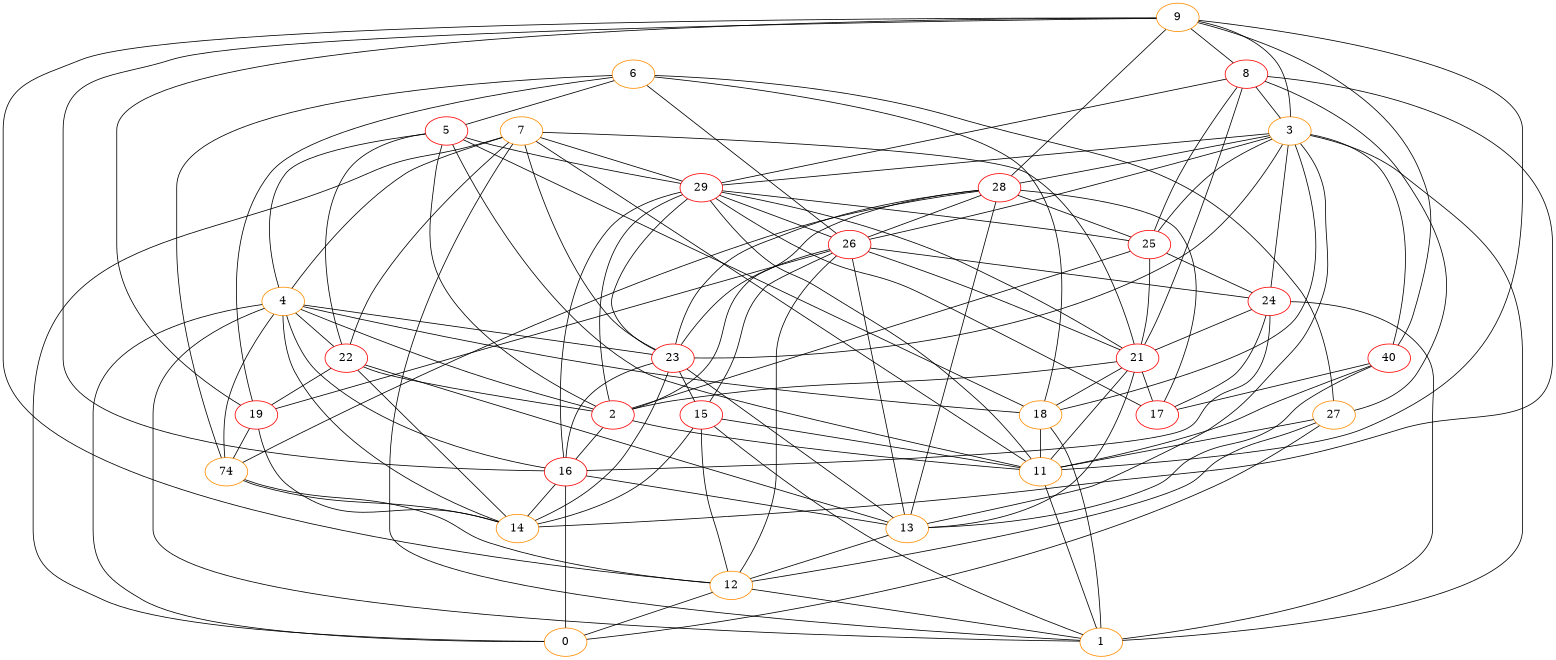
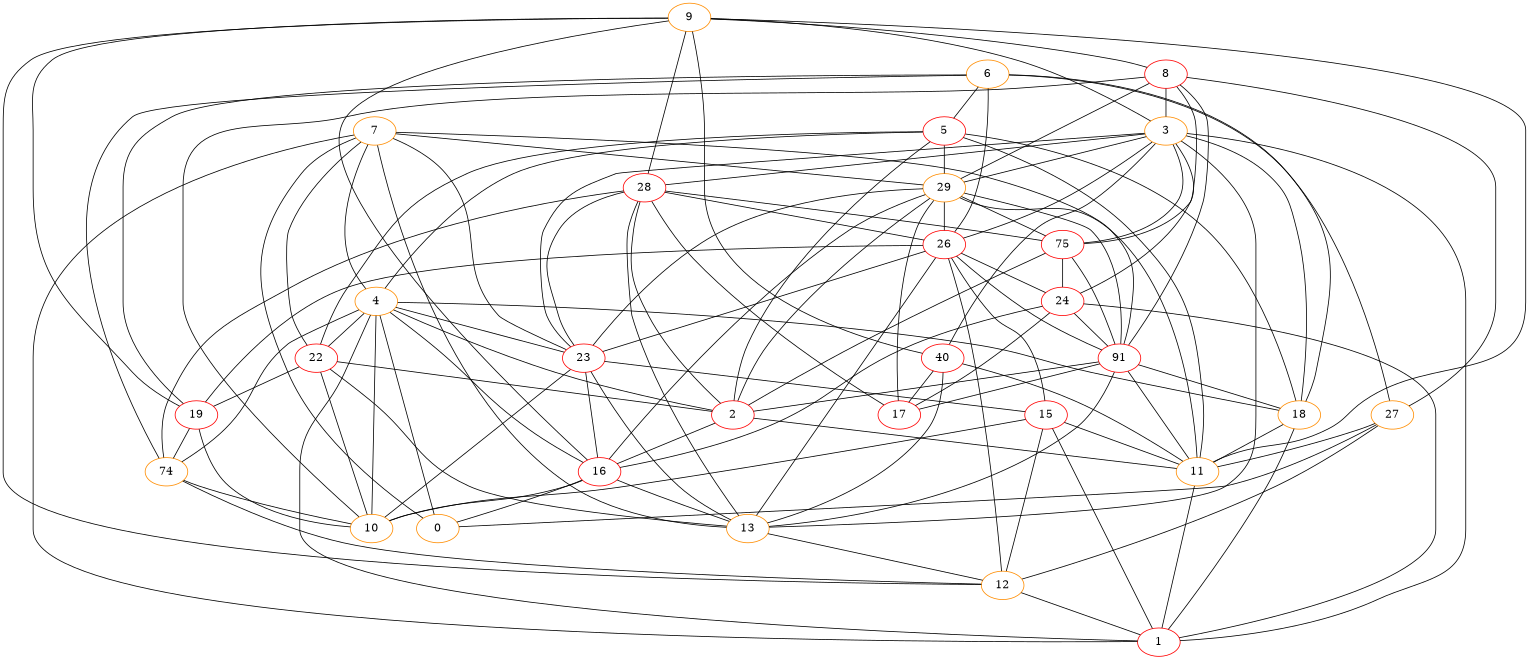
  digraph {
    node [color=red]
    edge [color=black dir=none]
    8
-   10 [color=darkorange label=14]
-   21
+   10 [color=darkorange]
+   21 [label=91]
    27 [color=darkorange]
    3 [color=darkorange]
-   25
-   29
+   25 [label=75]
+   29 [color=darkorange]
    13 [color=darkorange]
    11 [color=darkorange]
    17
    18 [color=darkorange]
    2
    n13 [label=40]
    12 [color=darkorange]
-   1 [color=darkorange]
+   1
    24
    16
    0 [color=darkorange]
    19
    n20 [color=darkorange label=74]
    6 [color=darkorange]
    26
    5
    23
    15
    28
    22
    9 [color=darkorange]
    4 [color=darkorange]
    7 [color=darkorange]
    subgraph sub_1 {
      8
      10
      21
      27
      3
      25
      29
      13
      11
      17
      18
      2
      n13
      12
      1
      24
      16
      0
      19
      n20
      6
      26
      5
      23
      15
      28
      22
      9
      4
      7
    }
    8 -> 10
    8 -> 21
    8 -> 27
    8 -> 3
    8 -> 25
    8 -> 29
    21 -> 13
    21 -> 11
    21 -> 17
    21 -> 18
    21 -> 2
    27 -> 11
    27 -> 12
    27 -> 0
    3 -> 25
    3 -> 29
    3 -> 13
    3 -> 18
    3 -> n13
    3 -> 1
    3 -> 24
    3 -> 26
    3 -> 23
    3 -> 28
    25 -> 21
    25 -> 2
    25 -> 24
    29 -> 21
    29 -> 25
    29 -> 11
    29 -> 17
    29 -> 2
    29 -> 16
    29 -> 26
    29 -> 23
    13 -> 12
    11 -> 1
    18 -> 11
    18 -> 1
    2 -> 11
    2 -> 16
    n13 -> 13
    n13 -> 11
    n13 -> 17
    12 -> 1
-   12 -> 0
    24 -> 21
    24 -> 17
    24 -> 1
    24 -> 16
    16 -> 10
    16 -> 13
    16 -> 0
    19 -> 10
    19 -> n20
    n20 -> 10
    n20 -> 12
    6 -> 27
    6 -> 18
    6 -> 19
    6 -> n20
    6 -> 26
    6 -> 5
    26 -> 21
    26 -> 13
    26 -> 12
    26 -> 24
    26 -> 19
    26 -> 23
    26 -> 15
    5 -> 29
    5 -> 11
    5 -> 18
    5 -> 2
    5 -> 22
    5 -> 4
    23 -> 10
    23 -> 13
    23 -> 16
    23 -> 15
    15 -> 10
    15 -> 11
    15 -> 12
    15 -> 1
    28 -> 25
    28 -> 13
    28 -> 17
    28 -> 2
    28 -> n20
    28 -> 26
    28 -> 23
    22 -> 10
    22 -> 13
    22 -> 2
    22 -> 19
    9 -> 8
    9 -> 3
    9 -> 11
    9 -> n13
    9 -> 12
    9 -> 16
    9 -> 19
    9 -> 28
    4 -> 10
    4 -> 18
    4 -> 2
    4 -> 1
    4 -> 16
    4 -> 0
    4 -> n20
    4 -> 23
    4 -> 22
    7 -> 21
    7 -> 29
-   7 -> 11
+   7 -> 13
    7 -> 1
    7 -> 0
    7 -> 23
    7 -> 22
    7 -> 4
  }
